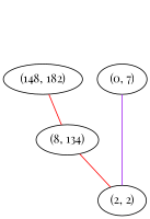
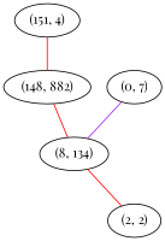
  graph {
    fontname="Playfair Display"
    node [fontname="Playfair Display"]
    edge [color=red fontname="Playfair Display" weight=1]
-   "(148, 182)"
+   "(151, 4)"
+   "(148, 182)" [label="(148, 882)"]
    "(8, 134)"
    "(2, 2)"
    n5 [label="(0, 7)"]
+   "(151, 4)" -- "(148, 182)"
    "(148, 182)" -- "(8, 134)"
    "(8, 134)" -- "(2, 2)"
-   n5 -- "(2, 2)" [color=purple weight=4]
+   n5 -- "(8, 134)" [color=purple weight=4]
  }
